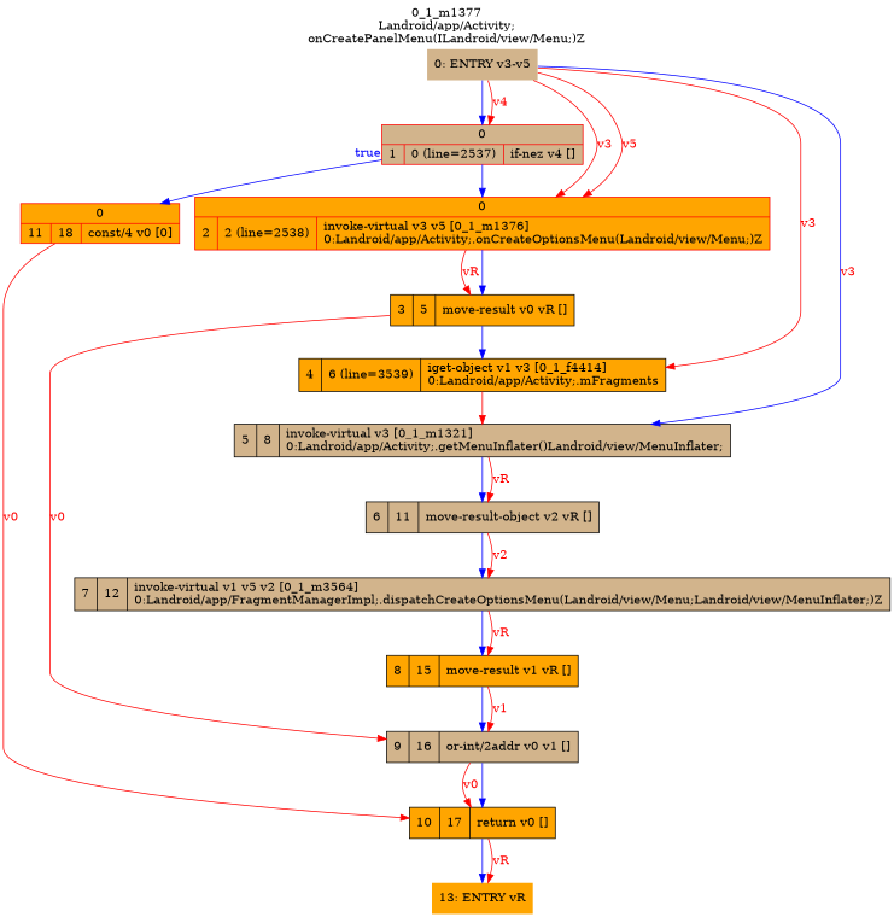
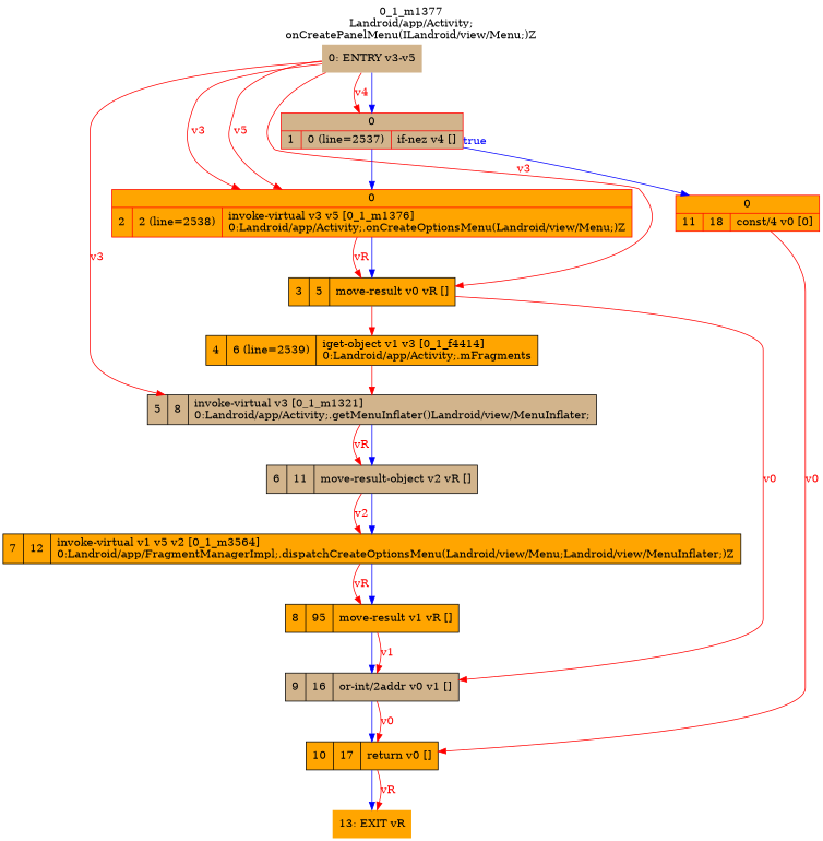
  digraph {
    label="0_1_m1377\nLandroid/app/Activity;\nonCreatePanelMenu(ILandroid/view/Menu;)Z"
    labelloc=t
    rankdir=UD
    node [fillcolor=orange shape=record style=filled]
    edge [color=red fontcolor=red]
    n1 [fillcolor=tan label="0: ENTRY v3-v5" shape=plaintext]
    n2 [color=red fillcolor=tan label="{0|{1|0 (line=2537)|if-nez v4 []\l}}"]
    n3 [color=red label="{0|{2|2 (line=2538)|invoke-virtual v3 v5 [0_1_m1376]\l0:Landroid/app/Activity;.onCreateOptionsMenu(Landroid/view/Menu;)Z\l}}"]
-   n4 [label="4|6 (line=3539)|iget-object v1 v3 [0_1_f4414]\l0:Landroid/app/Activity;.mFragments\l"]
+   n4 [label="4|6 (line=2539)|iget-object v1 v3 [0_1_f4414]\l0:Landroid/app/Activity;.mFragments\l"]
    n5 [fillcolor=tan label="5|8|invoke-virtual v3 [0_1_m1321]\l0:Landroid/app/Activity;.getMenuInflater()Landroid/view/MenuInflater;\l"]
    n6 [color=red label="{0|{11|18|const/4 v0 [0]\l}}"]
    n7 [label="3|5|move-result v0 vR []\l"]
    n8 [fillcolor=tan label="6|11|move-result-object v2 vR []\l"]
-   n9 [fillcolor=tan label="7|12|invoke-virtual v1 v5 v2 [0_1_m3564]\l0:Landroid/app/FragmentManagerImpl;.dispatchCreateOptionsMenu(Landroid/view/Menu;Landroid/view/MenuInflater;)Z\l"]
-   n10 [label="8|15|move-result v1 vR []\l"]
+   n9 [label="7|12|invoke-virtual v1 v5 v2 [0_1_m3564]\l0:Landroid/app/FragmentManagerImpl;.dispatchCreateOptionsMenu(Landroid/view/Menu;Landroid/view/MenuInflater;)Z\l"]
+   n10 [label="8|95|move-result v1 vR []\l"]
    n11 [label="10|17|return v0 []\l"]
    n12 [fillcolor=tan label="9|16|or-int/2addr v0 v1 []\l"]
-   n13 [label="13: ENTRY vR" shape=plaintext]
+   n13 [label="13: EXIT vR" shape=plaintext]
    n1 -> n2 [color=blue fontcolor=blue weight=100]
    n1 -> n2 [label=v4]
    n1 -> n3 [label=v3]
    n1 -> n3 [label=v5]
-   n1 -> n4 [label=v3]
-   n1 -> n5 [color=blue label=v3]
+   n1 -> n7 [label=v3]
+   n1 -> n5 [label=v3]
    n2 -> n3 [color=blue fontcolor=blue weight=100]
    n2 -> n6 [color=blue fontcolor=blue taillabel=true weight=10]
    n3 -> n7 [color=blue fontcolor=blue weight=100]
    n3 -> n7 [label=vR]
    n4 -> n5 [fontcolor=blue weight=100]
    n5 -> n8 [color=blue fontcolor=blue weight=100]
    n5 -> n8 [label=vR]
    n6 -> n11 [label=v0]
-   n7 -> n4 [color=blue fontcolor=blue weight=100]
+   n7 -> n4 [fontcolor=blue weight=100]
    n7 -> n12 [label=v0]
    n8 -> n9 [color=blue fontcolor=blue weight=100]
    n8 -> n9 [label=v2]
    n9 -> n10 [color=blue fontcolor=blue weight=100]
    n9 -> n10 [label=vR]
    n10 -> n12 [color=blue fontcolor=blue weight=100]
    n10 -> n12 [label=v1]
    n11 -> n13 [color=blue fontcolor=blue weight=100]
    n11 -> n13 [label=vR]
    n12 -> n11 [color=blue fontcolor=blue weight=100]
    n12 -> n11 [label=v0]
  }
